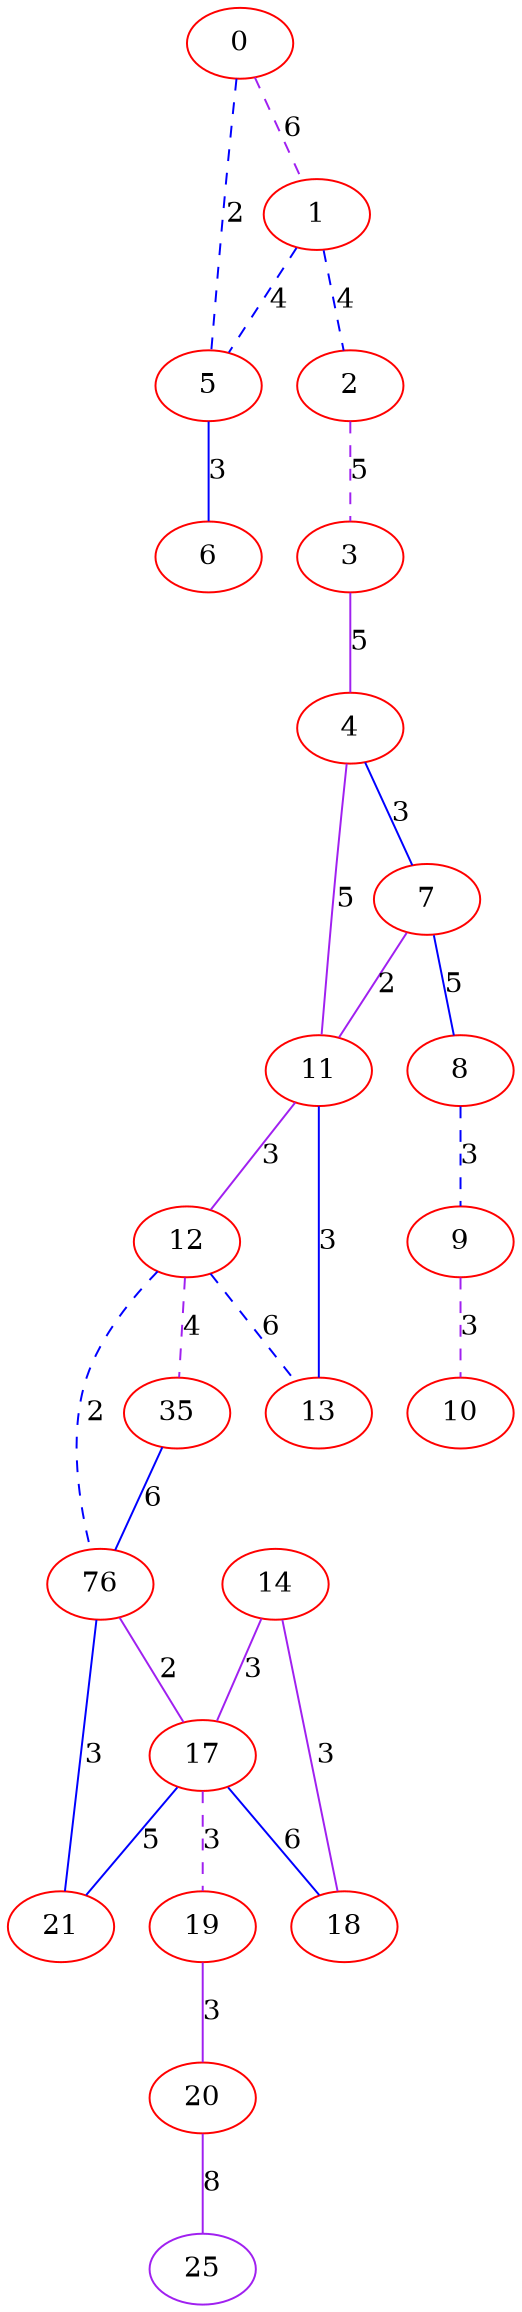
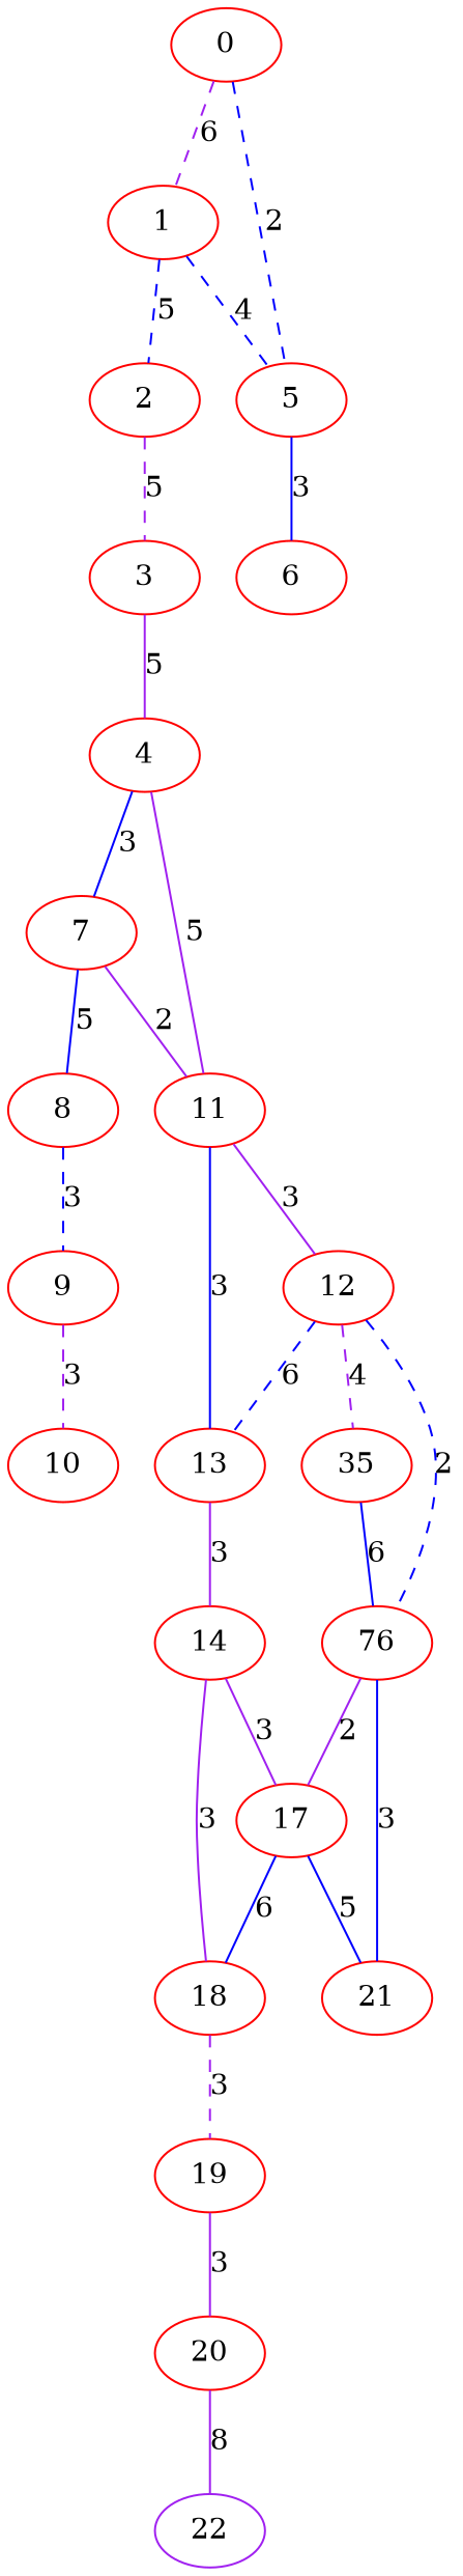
  graph {
    node [color=red weight=1]
    edge [color=purple style=solid]
    0
    1
    5
    2
    6
    3
    4
    7
    11
    8
    12
    13
    9
    10
    n15 [label=35]
    n16 [label=76]
    14
    17
    21
    18
    19
    20
-   22 [color=purple weight=4 label=25]
+   22 [color=purple weight=4]
    0 -- 1 [label=6 style=dashed]
    0 -- 5 [color=blue label=2 style=dashed]
    1 -- 5 [color=blue label=4 style=dashed]
-   1 -- 2 [color=blue label=4 style=dashed]
+   1 -- 2 [color=blue label=5 style=dashed]
    5 -- 6 [color=blue label=3]
    2 -- 3 [label=5 style=dashed]
    3 -- 4 [label=5]
    4 -- 7 [color=blue label=3]
    4 -- 11 [label=5]
    7 -- 11 [label=2]
    7 -- 8 [color=blue label=5]
    11 -- 12 [label=3]
    11 -- 13 [color=blue label=3]
    8 -- 9 [color=blue label=3 style=dashed]
    12 -- 13 [color=blue label=6 style=dashed]
    12 -- n15 [label=4 style=dashed]
    12 -- n16 [color=blue label=2 style=dashed]
+   13 -- 14 [label=3]
    9 -- 10 [label=3 style=dashed]
    n15 -- n16 [color=blue label=6]
    n16 -- 17 [label=2]
    n16 -- 21 [color=blue label=3]
    14 -- 17 [label=3]
    14 -- 18 [label=3]
    17 -- 21 [color=blue label=5]
    17 -- 18 [color=blue label=6]
-   17 -- 19 [label=3 style=dashed]
+   18 -- 19 [label=3 style=dashed]
    19 -- 20 [label=3]
    20 -- 22 [label=8]
  }
